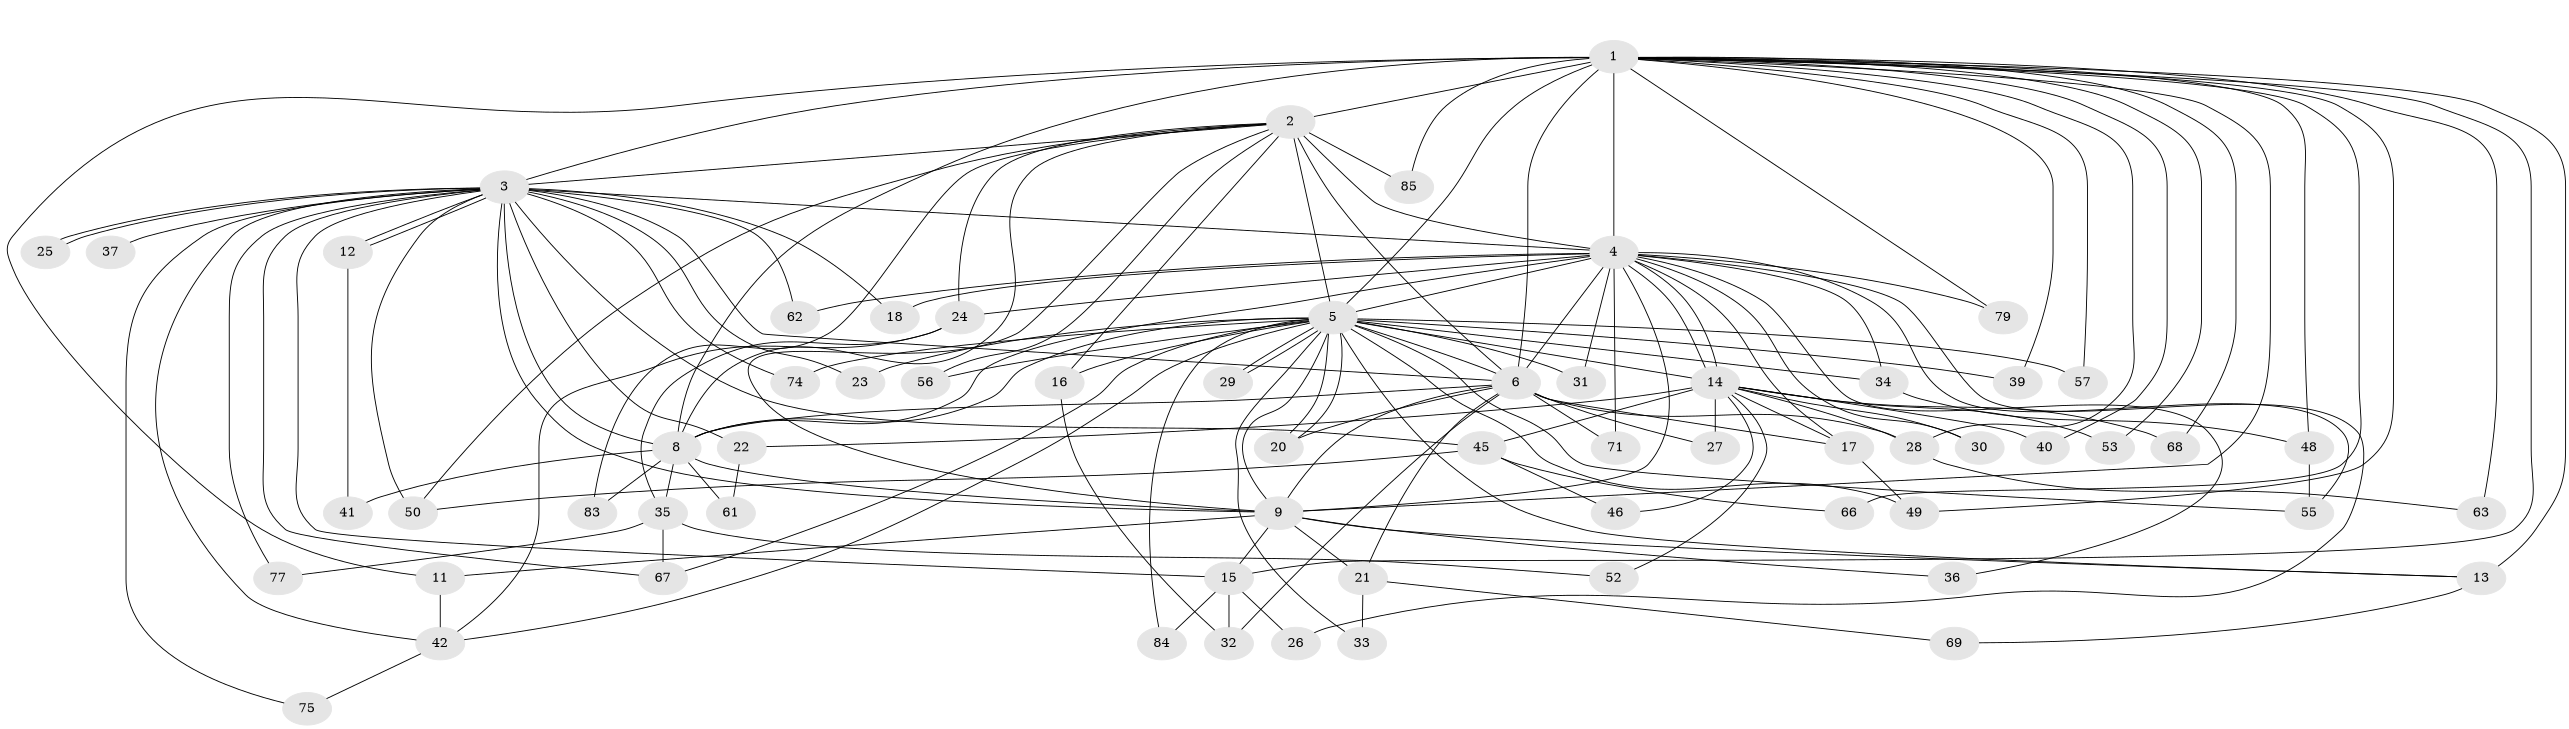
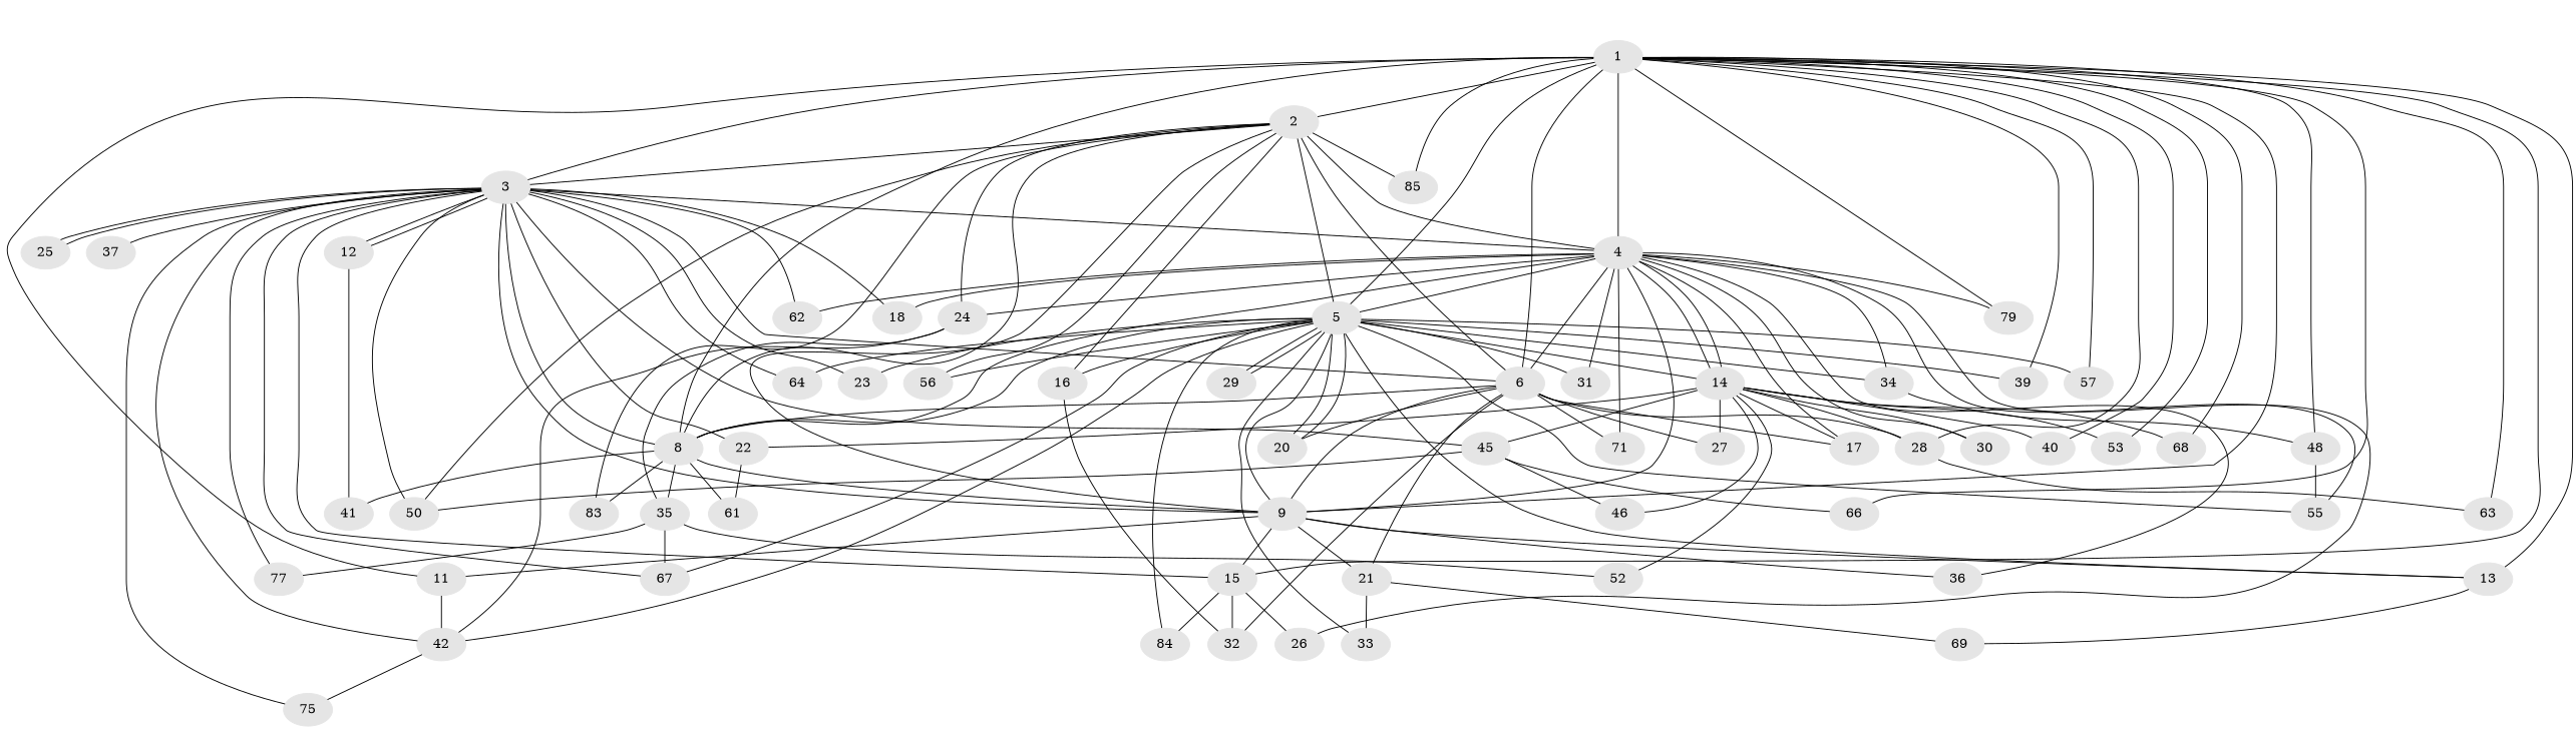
  graph {
    fontname="DejaVu Serif"
    node [color=gray90 fontname="DejaVu Serif" style=filled]
    edge [fontname="DejaVu Serif"]
    1 [super="+10"]
    2 [super="+38"]
    3 [super="+80"]
    4 [super="+7"]
    5 [super="+43"]
    6 [super="+64"]
    8 [super="+82"]
    9 [super="+58"]
    11 [super="+73"]
    13 [super="+47"]
    15 [super="+19"]
    28 [super="+44"]
    39
    40
    48
-   49 [super="+54"]
    53
    57
    63
    66
    68
    79
    85
    16 [super="+70"]
    24
    50 [super="+78"]
    56
    83
    12
    18
    22
    23
    25
    37
    42 [super="+72"]
    45 [super="+81"]
    62
    67
    75
    77
-   74
+   74 [label=64]
    14 [super="+59"]
    17 [super="+51"]
    26
    30
    31
    34
    36
    55 [super="+60"]
    71
    20 [super="+65"]
    29
    33
    84
    21
    27
    32
    35 [super="+76"]
    41
    61
    69
    46
    52
    1 -- 2 [weight=3]
    1 -- 3 [weight=2]
    1 -- 4 [weight=4]
    1 -- 5 [weight=2]
    1 -- 6 [weight=2]
    1 -- 8 [weight=2]
    1 -- 9 [weight=2]
    1 -- 11
    1 -- 13
    1 -- 15
    1 -- 28
    1 -- 39
    1 -- 40
    1 -- 48
-   1 -- 49
    1 -- 53
    1 -- 57
    1 -- 63
    1 -- 66
    1 -- 68
    1 -- 79
    1 -- 85
    2 -- 3
    2 -- 4 [weight=2]
    2 -- 5 [weight=2]
    2 -- 6
    2 -- 8
    2 -- 9
    2 -- 85
    2 -- 16
    2 -- 24
    2 -- 50
    2 -- 56
    2 -- 83
    3 -- 4 [weight=2]
    3 -- 6
    3 -- 8 [weight=2]
    3 -- 9
    3 -- 15
    3 -- 50
    3 -- 12
    3 -- 12
    3 -- 18
    3 -- 22
    3 -- 23
    3 -- 25
    3 -- 25
    3 -- 37
    3 -- 42
    3 -- 45
    3 -- 62
    3 -- 67
    3 -- 75
    3 -- 77
    3 -- 74 [weight=2]
    4 -- 5 [weight=2]
    4 -- 6 [weight=3]
    4 -- 8 [weight=2]
    4 -- 9 [weight=3]
    4 -- 79
    4 -- 24
    4 -- 18
    4 -- 62
    4 -- 14
    4 -- 14
    4 -- 17
    4 -- 26
    4 -- 30
    4 -- 31
    4 -- 34
    4 -- 36
    4 -- 55
    4 -- 71
-   5 -- 6
    5 -- 8
    5 -- 9
    5 -- 13
    5 -- 39
-   5 -- 49
    5 -- 57
    5 -- 16
    5 -- 56
    5 -- 23
    5 -- 42
    5 -- 67
    5 -- 74 [weight=2]
    5 -- 14
    5 -- 31
    5 -- 34
    5 -- 55
    5 -- 20
    5 -- 20
    5 -- 29
    5 -- 29
    5 -- 33
    5 -- 84
    6 -- 8
    6 -- 9
    6 -- 28
    6 -- 17
    6 -- 71
    6 -- 20
    6 -- 21
    6 -- 27
    6 -- 32
    8 -- 9
    8 -- 83
    8 -- 35
    8 -- 41
    8 -- 61
    9 -- 11
    9 -- 13
    9 -- 15
    9 -- 36
    9 -- 21
    11 -- 42
    13 -- 69
    15 -- 26
    15 -- 84
    15 -- 32
    28 -- 63
    48 -- 55
    16 -- 32
    24 -- 42
    24 -- 35
    12 -- 41
    22 -- 61
    42 -- 75
    45 -- 66
    45 -- 50
    45 -- 46
    14 -- 28
    14 -- 40
    14 -- 53
    14 -- 68
    14 -- 22
    14 -- 45 [weight=2]
    14 -- 17
    14 -- 30
    14 -- 27
    14 -- 46
    14 -- 52
-   17 -- 49
    34 -- 48
    21 -- 33
    21 -- 69
    35 -- 67
    35 -- 77
    35 -- 52
  }
